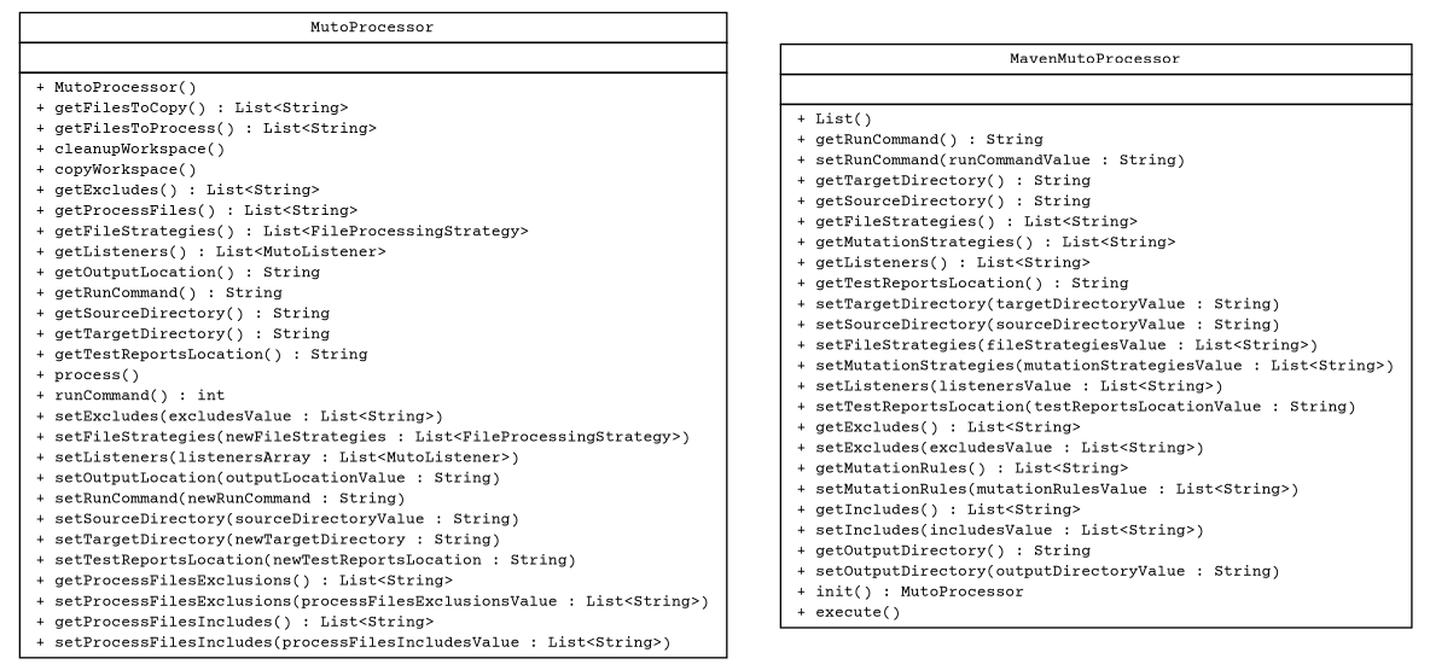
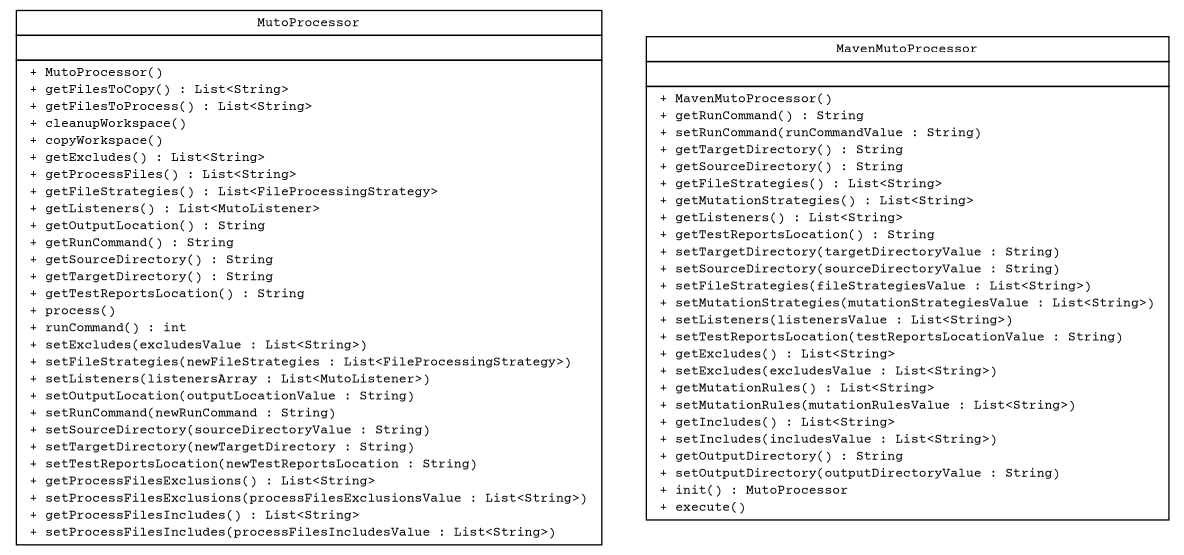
  digraph {
    nodesep=0.25
    ranksep=0.5
    fontname="Courier Prime"
    node [fontcolor=black fontname="Courier Prime" fontsize=10.0 shape=plaintext]
    n1 [label=<<table title="com.github.mkolisnyk.muto.processor.MutoProcessor" border="0" cellborder="1" cellspacing="0" cellpadding="2" port="p" href="./MutoProcessor.html"> 		<tr><td><table border="0" cellspacing="0" cellpadding="1"> <tr><td align="center" balign="center"> MutoProcessor </td></tr> 		</table></td></tr> 		<tr><td><table border="0" cellspacing="0" cellpadding="1"> <tr><td align="left" balign="left">  </td></tr> 		</table></td></tr> 		<tr><td><table border="0" cellspacing="0" cellpadding="1"> <tr><td align="left" balign="left"> + MutoProcessor() </td></tr> <tr><td align="left" balign="left"> + getFilesToCopy() : List&lt;String&gt; </td></tr> <tr><td align="left" balign="left"> + getFilesToProcess() : List&lt;String&gt; </td></tr> <tr><td align="left" balign="left"> + cleanupWorkspace() </td></tr> <tr><td align="left" balign="left"> + copyWorkspace() </td></tr> <tr><td align="left" balign="left"> + getExcludes() : List&lt;String&gt; </td></tr> <tr><td align="left" balign="left"> + getProcessFiles() : List&lt;String&gt; </td></tr> <tr><td align="left" balign="left"> + getFileStrategies() : List&lt;FileProcessingStrategy&gt; </td></tr> <tr><td align="left" balign="left"> + getListeners() : List&lt;MutoListener&gt; </td></tr> <tr><td align="left" balign="left"> + getOutputLocation() : String </td></tr> <tr><td align="left" balign="left"> + getRunCommand() : String </td></tr> <tr><td align="left" balign="left"> + getSourceDirectory() : String </td></tr> <tr><td align="left" balign="left"> + getTargetDirectory() : String </td></tr> <tr><td align="left" balign="left"> + getTestReportsLocation() : String </td></tr> <tr><td align="left" balign="left"> + process() </td></tr> <tr><td align="left" balign="left"> + runCommand() : int </td></tr> <tr><td align="left" balign="left"> + setExcludes(excludesValue : List&lt;String&gt;) </td></tr> <tr><td align="left" balign="left"> + setFileStrategies(newFileStrategies : List&lt;FileProcessingStrategy&gt;) </td></tr> <tr><td align="left" balign="left"> + setListeners(listenersArray : List&lt;MutoListener&gt;) </td></tr> <tr><td align="left" balign="left"> + setOutputLocation(outputLocationValue : String) </td></tr> <tr><td align="left" balign="left"> + setRunCommand(newRunCommand : String) </td></tr> <tr><td align="left" balign="left"> + setSourceDirectory(sourceDirectoryValue : String) </td></tr> <tr><td align="left" balign="left"> + setTargetDirectory(newTargetDirectory : String) </td></tr> <tr><td align="left" balign="left"> + setTestReportsLocation(newTestReportsLocation : String) </td></tr> <tr><td align="left" balign="left"> + getProcessFilesExclusions() : List&lt;String&gt; </td></tr> <tr><td align="left" balign="left"> + setProcessFilesExclusions(processFilesExclusionsValue : List&lt;String&gt;) </td></tr> <tr><td align="left" balign="left"> + getProcessFilesIncludes() : List&lt;String&gt; </td></tr> <tr><td align="left" balign="left"> + setProcessFilesIncludes(processFilesIncludesValue : List&lt;String&gt;) </td></tr> 		</table></td></tr> 		</table>>]
-   n2 [label=<<table title="com.github.mkolisnyk.muto.processor.MavenMutoProcessor" border="0" cellborder="1" cellspacing="0" cellpadding="2" port="p" href="./MavenMutoProcessor.html"> 		<tr><td><table border="0" cellspacing="0" cellpadding="1"> <tr><td align="center" balign="center"> MavenMutoProcessor </td></tr> 		</table></td></tr> 		<tr><td><table border="0" cellspacing="0" cellpadding="1"> <tr><td align="left" balign="left">  </td></tr> 		</table></td></tr> 		<tr><td><table border="0" cellspacing="0" cellpadding="1"> <tr><td align="left" balign="left"> + List() </td></tr> <tr><td align="left" balign="left"> + getRunCommand() : String </td></tr> <tr><td align="left" balign="left"> + setRunCommand(runCommandValue : String) </td></tr> <tr><td align="left" balign="left"> + getTargetDirectory() : String </td></tr> <tr><td align="left" balign="left"> + getSourceDirectory() : String </td></tr> <tr><td align="left" balign="left"> + getFileStrategies() : List&lt;String&gt; </td></tr> <tr><td align="left" balign="left"> + getMutationStrategies() : List&lt;String&gt; </td></tr> <tr><td align="left" balign="left"> + getListeners() : List&lt;String&gt; </td></tr> <tr><td align="left" balign="left"> + getTestReportsLocation() : String </td></tr> <tr><td align="left" balign="left"> + setTargetDirectory(targetDirectoryValue : String) </td></tr> <tr><td align="left" balign="left"> + setSourceDirectory(sourceDirectoryValue : String) </td></tr> <tr><td align="left" balign="left"> + setFileStrategies(fileStrategiesValue : List&lt;String&gt;) </td></tr> <tr><td align="left" balign="left"> + setMutationStrategies(mutationStrategiesValue : List&lt;String&gt;) </td></tr> <tr><td align="left" balign="left"> + setListeners(listenersValue : List&lt;String&gt;) </td></tr> <tr><td align="left" balign="left"> + setTestReportsLocation(testReportsLocationValue : String) </td></tr> <tr><td align="left" balign="left"> + getExcludes() : List&lt;String&gt; </td></tr> <tr><td align="left" balign="left"> + setExcludes(excludesValue : List&lt;String&gt;) </td></tr> <tr><td align="left" balign="left"> + getMutationRules() : List&lt;String&gt; </td></tr> <tr><td align="left" balign="left"> + setMutationRules(mutationRulesValue : List&lt;String&gt;) </td></tr> <tr><td align="left" balign="left"> + getIncludes() : List&lt;String&gt; </td></tr> <tr><td align="left" balign="left"> + setIncludes(includesValue : List&lt;String&gt;) </td></tr> <tr><td align="left" balign="left"> + getOutputDirectory() : String </td></tr> <tr><td align="left" balign="left"> + setOutputDirectory(outputDirectoryValue : String) </td></tr> <tr><td align="left" balign="left"> + init() : MutoProcessor </td></tr> <tr><td align="left" balign="left"> + execute() </td></tr> 		</table></td></tr> 		</table>>]
+   n2 [label=<<table title="com.github.mkolisnyk.muto.processor.MavenMutoProcessor" border="0" cellborder="1" cellspacing="0" cellpadding="2" port="p" href="./MavenMutoProcessor.html"> 		<tr><td><table border="0" cellspacing="0" cellpadding="1"> <tr><td align="center" balign="center"> MavenMutoProcessor </td></tr> 		</table></td></tr> 		<tr><td><table border="0" cellspacing="0" cellpadding="1"> <tr><td align="left" balign="left">  </td></tr> 		</table></td></tr> 		<tr><td><table border="0" cellspacing="0" cellpadding="1"> <tr><td align="left" balign="left"> + MavenMutoProcessor() </td></tr> <tr><td align="left" balign="left"> + getRunCommand() : String </td></tr> <tr><td align="left" balign="left"> + setRunCommand(runCommandValue : String) </td></tr> <tr><td align="left" balign="left"> + getTargetDirectory() : String </td></tr> <tr><td align="left" balign="left"> + getSourceDirectory() : String </td></tr> <tr><td align="left" balign="left"> + getFileStrategies() : List&lt;String&gt; </td></tr> <tr><td align="left" balign="left"> + getMutationStrategies() : List&lt;String&gt; </td></tr> <tr><td align="left" balign="left"> + getListeners() : List&lt;String&gt; </td></tr> <tr><td align="left" balign="left"> + getTestReportsLocation() : String </td></tr> <tr><td align="left" balign="left"> + setTargetDirectory(targetDirectoryValue : String) </td></tr> <tr><td align="left" balign="left"> + setSourceDirectory(sourceDirectoryValue : String) </td></tr> <tr><td align="left" balign="left"> + setFileStrategies(fileStrategiesValue : List&lt;String&gt;) </td></tr> <tr><td align="left" balign="left"> + setMutationStrategies(mutationStrategiesValue : List&lt;String&gt;) </td></tr> <tr><td align="left" balign="left"> + setListeners(listenersValue : List&lt;String&gt;) </td></tr> <tr><td align="left" balign="left"> + setTestReportsLocation(testReportsLocationValue : String) </td></tr> <tr><td align="left" balign="left"> + getExcludes() : List&lt;String&gt; </td></tr> <tr><td align="left" balign="left"> + setExcludes(excludesValue : List&lt;String&gt;) </td></tr> <tr><td align="left" balign="left"> + getMutationRules() : List&lt;String&gt; </td></tr> <tr><td align="left" balign="left"> + setMutationRules(mutationRulesValue : List&lt;String&gt;) </td></tr> <tr><td align="left" balign="left"> + getIncludes() : List&lt;String&gt; </td></tr> <tr><td align="left" balign="left"> + setIncludes(includesValue : List&lt;String&gt;) </td></tr> <tr><td align="left" balign="left"> + getOutputDirectory() : String </td></tr> <tr><td align="left" balign="left"> + setOutputDirectory(outputDirectoryValue : String) </td></tr> <tr><td align="left" balign="left"> + init() : MutoProcessor </td></tr> <tr><td align="left" balign="left"> + execute() </td></tr> 		</table></td></tr> 		</table>>]
  }
